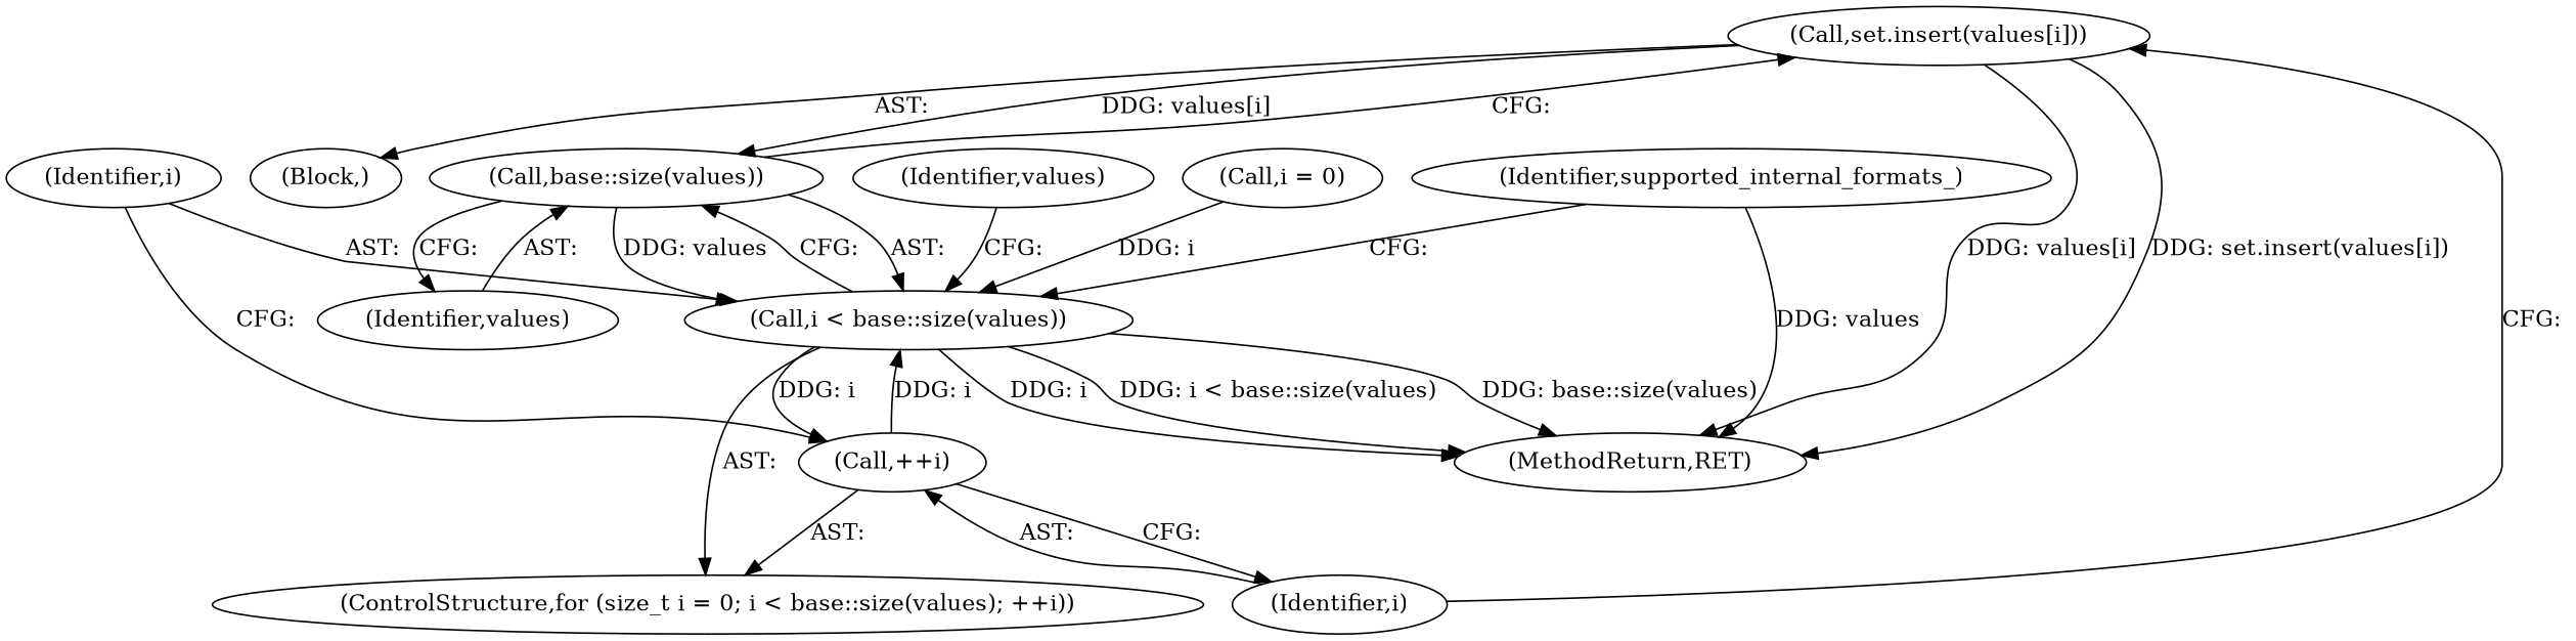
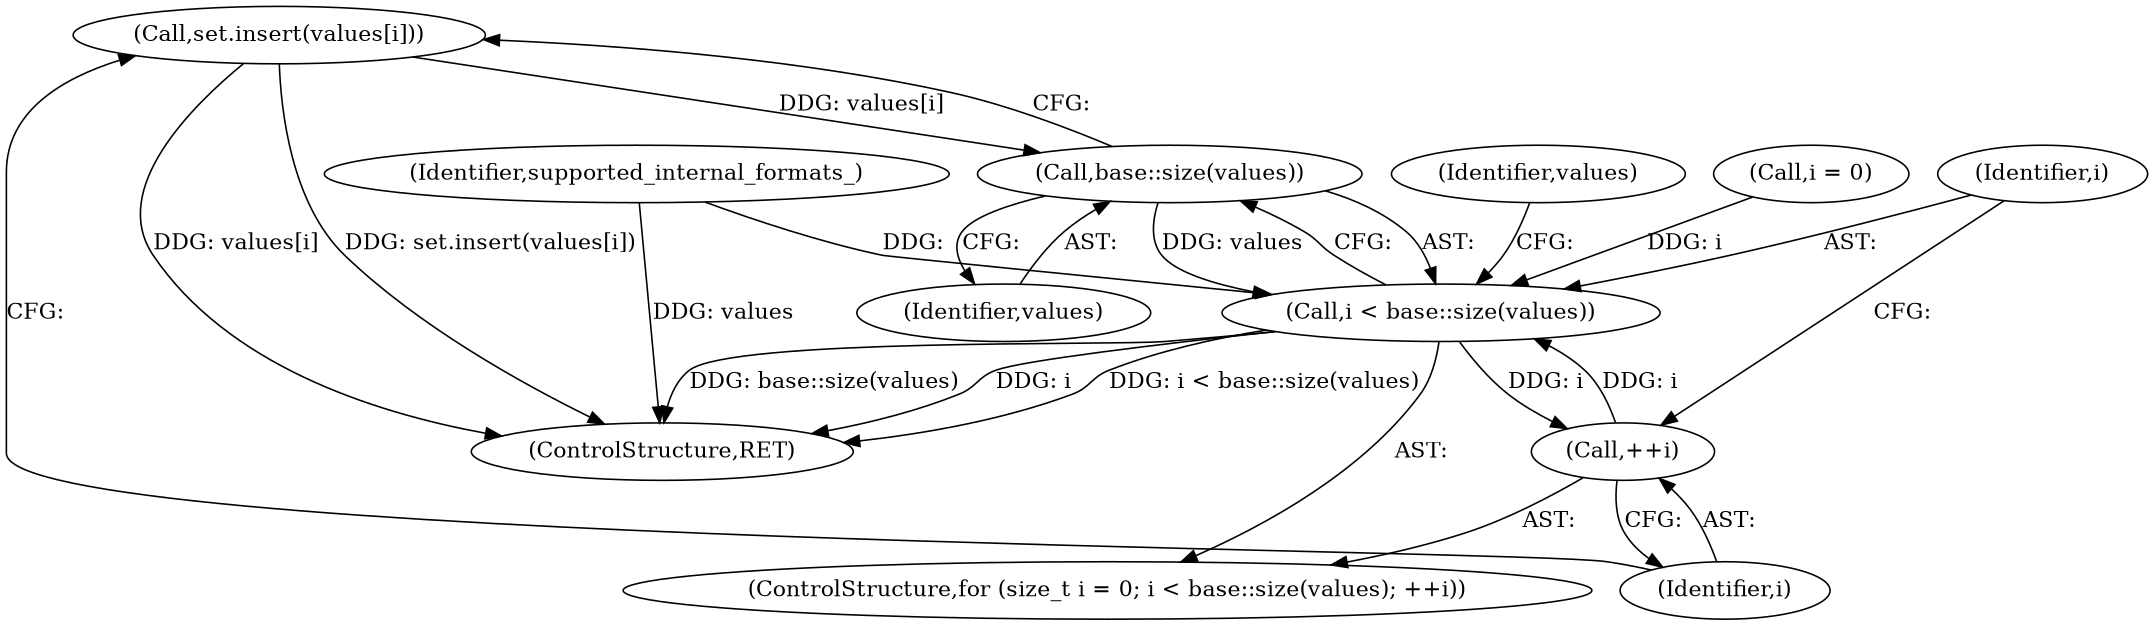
  digraph {
    n1 [label="(Call,set.insert(values[i]))"]
    n2 [label="(Call,base::size(values))"]
-   n3 [label="(Block,)"]
-   n4 [label="(MethodReturn,RET)"]
+   n4 [label="(ControlStructure,RET)"]
    n5 [label="(Call,i < base::size(values))"]
    n6 [label="(Identifier,values)"]
    n7 [label="(Call,++i)"]
    n8 [label="(ControlStructure,for (size_t i = 0; i < base::size(values); ++i))"]
    n9 [label="(Identifier,i)"]
    n10 [label="(Identifier,values)"]
    n11 [label="(Identifier,supported_internal_formats_)"]
    n12 [label="(Call,i = 0)"]
    n13 [label="(Identifier,i)"]
    n1 -> n2 [label="DDG: values[i]"]
-   n1 -> n3 [label="AST: "]
    n1 -> n4 [label="DDG: set.insert(values[i])"]
    n1 -> n4 [label="DDG: values[i]"]
    n2 -> n1 [label="CFG: "]
    n2 -> n5 [label="AST: "]
    n2 -> n5 [label="DDG: values"]
    n2 -> n6 [label="CFG: "]
    n5 -> n2 [label="CFG: "]
    n5 -> n4 [label="DDG: base::size(values)"]
    n5 -> n4 [label="DDG: i"]
    n5 -> n4 [label="DDG: i < base::size(values)"]
    n5 -> n7 [label="DDG: i"]
    n5 -> n8 [label="AST: "]
    n6 -> n2 [label="AST: "]
    n7 -> n5 [label="DDG: i"]
    n7 -> n8 [label="AST: "]
    n7 -> n9 [label="CFG: "]
    n9 -> n1 [label="CFG: "]
    n9 -> n7 [label="AST: "]
    n10 -> n5 [label="CFG: "]
    n11 -> n4 [label="DDG: values"]
-   n11 -> n5 [label="CFG: "]
+   n11 -> n5 [label="DDG: "]
    n12 -> n5 [label="DDG: i"]
    n13 -> n5 [label="AST: "]
    n13 -> n7 [label="CFG: "]
  }
